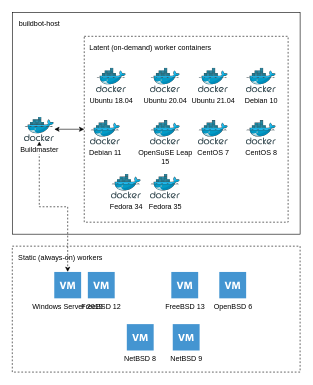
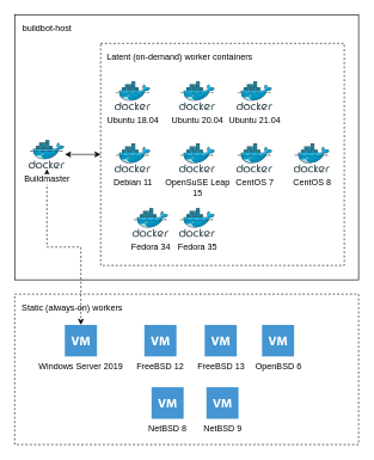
  <mxCell id="0" />
  <mxCell id="1" parent="0" />
  <mxCell id="2" value="" style="rounded=0;whiteSpace=wrap;html=1;fillColor=none;dashed=1;" vertex="1" parent="1"><mxGeometry x="20" y="410" width="480" height="210" as="geometry" /></mxCell>
  <mxCell id="3" value="" style="rounded=0;whiteSpace=wrap;html=1;fillColor=none;" vertex="1" parent="1"><mxGeometry x="20" y="20" width="480" height="370" as="geometry" /></mxCell>
  <mxCell id="4" value="" style="rounded=0;whiteSpace=wrap;html=1;fillColor=none;dashed=1;" vertex="1" parent="1"><mxGeometry x="140" y="60" width="340" height="310" as="geometry" /></mxCell>
  <mxCell id="5" value="Ubuntu 18.04" style="aspect=fixed;html=1;points=[];align=center;image;fontSize=12;image=img/lib/mscae/Docker.svg;fillColor=none;" vertex="1" parent="1"><mxGeometry x="160" y="113" width="50" height="41" as="geometry" /></mxCell>
  <mxCell id="6" value="Ubuntu 20.04" style="aspect=fixed;html=1;points=[];align=center;image;fontSize=12;image=img/lib/mscae/Docker.svg;fillColor=none;" vertex="1" parent="1"><mxGeometry x="250" y="113" width="50" height="41" as="geometry" /></mxCell>
- <mxCell id="7" value="Debian 10" style="aspect=fixed;html=1;points=[];align=center;image;fontSize=12;image=img/lib/mscae/Docker.svg;fillColor=none;" vertex="1" parent="1"><mxGeometry x="410" y="113" width="50" height="41" as="geometry" /></mxCell>
- <mxCell id="8" value="Debian 11" style="aspect=fixed;html=1;points=[];align=center;image;fontSize=12;image=img/lib/mscae/Docker.svg;fillColor=none;" vertex="1" parent="1"><mxGeometry x="150" y="200" width="50" height="41" as="geometry" /></mxCell>
+ <mxCell id="8" value="Debian 11" style="aspect=fixed;html=1;points=[];align=center;image;fontSize=12;image=img/lib/mscae/Docker.svg;fillColor=none;" vertex="1" parent="1"><mxGeometry x="160" y="200" width="50" height="41" as="geometry" /></mxCell>
  <mxCell id="9" value="Ubuntu 21.04" style="aspect=fixed;html=1;points=[];align=center;image;fontSize=12;image=img/lib/mscae/Docker.svg;fillColor=none;" vertex="1" parent="1"><mxGeometry x="330" y="113" width="50" height="41" as="geometry" /></mxCell>
  <mxCell id="10" value="Fedora 34" style="aspect=fixed;html=1;points=[];align=center;image;fontSize=12;image=img/lib/mscae/Docker.svg;fillColor=none;" vertex="1" parent="1"><mxGeometry x="185" y="290" width="50" height="41" as="geometry" /></mxCell>
  <mxCell id="11" value="Fedora 35" style="aspect=fixed;html=1;points=[];align=center;image;fontSize=12;image=img/lib/mscae/Docker.svg;fillColor=none;" vertex="1" parent="1"><mxGeometry x="250" y="290" width="50" height="41" as="geometry" /></mxCell>
  <mxCell id="12" value="OpenSuSE Leap &lt;br&gt;15" style="aspect=fixed;html=1;points=[];align=center;image;fontSize=12;image=img/lib/mscae/Docker.svg;fillColor=none;" vertex="1" parent="1"><mxGeometry x="250" y="200" width="50" height="41" as="geometry" /></mxCell>
  <mxCell id="13" value="CentOS 7" style="aspect=fixed;html=1;points=[];align=center;image;fontSize=12;image=img/lib/mscae/Docker.svg;fillColor=none;" vertex="1" parent="1"><mxGeometry x="330" y="200" width="50" height="41" as="geometry" /></mxCell>
  <mxCell id="14" value="CentOS 8" style="aspect=fixed;html=1;points=[];align=center;image;fontSize=12;image=img/lib/mscae/Docker.svg;fillColor=none;" vertex="1" parent="1"><mxGeometry x="410" y="200" width="50" height="41" as="geometry" /></mxCell>
  <mxCell id="15" style="edgeStyle=orthogonalEdgeStyle;rounded=0;orthogonalLoop=1;jettySize=auto;html=1;startArrow=classic;startFill=1;" edge="1" parent="1" source="17" target="4"><mxGeometry relative="1" as="geometry" /></mxCell>
  <mxCell id="16" style="edgeStyle=orthogonalEdgeStyle;rounded=0;orthogonalLoop=1;jettySize=auto;html=1;startArrow=classic;startFill=1;dashed=1;" edge="1" parent="1" source="17" target="20"><mxGeometry relative="1" as="geometry" /></mxCell>
  <mxCell id="17" value="Buildmaster" style="aspect=fixed;html=1;points=[];align=center;image;fontSize=12;image=img/lib/mscae/Docker.svg;fillColor=none;" vertex="1" parent="1"><mxGeometry x="40" y="194.5" width="50" height="41" as="geometry" /></mxCell>
  <mxCell id="18" value="Latent (on-demand) worker containers" style="text;html=1;strokeColor=none;fillColor=none;align=center;verticalAlign=middle;rounded=0;" vertex="1" parent="1"><mxGeometry x="230" y="70" width="40" height="20" as="geometry" /></mxCell>
  <mxCell id="19" value="buildbot-host" style="text;html=1;strokeColor=none;fillColor=none;align=center;verticalAlign=middle;rounded=0;" vertex="1" parent="1"><mxGeometry x="45" y="30" width="40" height="20" as="geometry" /></mxCell>
  <mxCell id="20" value="Windows Server 2019" style="shadow=0;dashed=0;html=1;strokeColor=none;fillColor=#4495D1;labelPosition=center;verticalLabelPosition=bottom;verticalAlign=top;align=center;outlineConnect=0;shape=mxgraph.veeam.2d.virtual_machine;" vertex="1" parent="1"><mxGeometry x="90" y="453" width="44.8" height="44" as="geometry" /></mxCell>
  <mxCell id="21" value="Static (always-on) workers" style="text;html=1;strokeColor=none;fillColor=none;align=center;verticalAlign=middle;rounded=0;" vertex="1" parent="1"><mxGeometry x="80" y="420" width="40" height="20" as="geometry" /></mxCell>
  <mxCell id="22" value="FreeBSD 13" style="shadow=0;dashed=0;html=1;strokeColor=none;fillColor=#4495D1;labelPosition=center;verticalLabelPosition=bottom;verticalAlign=top;align=center;outlineConnect=0;shape=mxgraph.veeam.2d.virtual_machine;" vertex="1" parent="1"><mxGeometry x="285.2" y="453" width="44.8" height="44" as="geometry" /></mxCell>
- <mxCell id="23" value="FreeBSD 12" style="shadow=0;dashed=0;html=1;strokeColor=none;fillColor=#4495D1;labelPosition=center;verticalLabelPosition=bottom;verticalAlign=top;align=center;outlineConnect=0;shape=mxgraph.veeam.2d.virtual_machine;" vertex="1" parent="1"><mxGeometry x="146" y="453" width="44.8" height="44" as="geometry" /></mxCell>
+ <mxCell id="23" value="FreeBSD 12" style="shadow=0;dashed=0;html=1;strokeColor=none;fillColor=#4495D1;labelPosition=center;verticalLabelPosition=bottom;verticalAlign=top;align=center;outlineConnect=0;shape=mxgraph.veeam.2d.virtual_machine;" vertex="1" parent="1"><mxGeometry x="201" y="453" width="44.8" height="44" as="geometry" /></mxCell>
  <mxCell id="24" value="OpenBSD 6" style="shadow=0;dashed=0;html=1;strokeColor=none;fillColor=#4495D1;labelPosition=center;verticalLabelPosition=bottom;verticalAlign=top;align=center;outlineConnect=0;shape=mxgraph.veeam.2d.virtual_machine;" vertex="1" parent="1"><mxGeometry x="365.2" y="453" width="44.8" height="44" as="geometry" /></mxCell>
  <mxCell id="25" value="NetBSD 8" style="shadow=0;dashed=0;html=1;strokeColor=none;fillColor=#4495D1;labelPosition=center;verticalLabelPosition=bottom;verticalAlign=top;align=center;outlineConnect=0;shape=mxgraph.veeam.2d.virtual_machine;" vertex="1" parent="1"><mxGeometry x="211" y="540" width="44.8" height="44" as="geometry" /></mxCell>
  <mxCell id="26" value="NetBSD 9" style="shadow=0;dashed=0;html=1;strokeColor=none;fillColor=#4495D1;labelPosition=center;verticalLabelPosition=bottom;verticalAlign=top;align=center;outlineConnect=0;shape=mxgraph.veeam.2d.virtual_machine;" vertex="1" parent="1"><mxGeometry x="287.6" y="540" width="44.8" height="44" as="geometry" /></mxCell>
